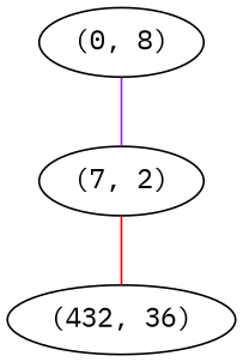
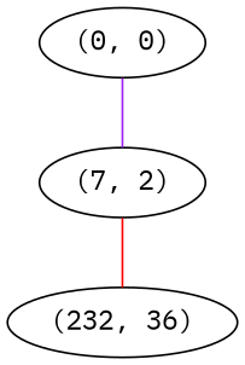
  graph {
    fontname="IBM Plex Mono"
    node [fontname="IBM Plex Mono"]
    edge [fontname="IBM Plex Mono"]
    n1 [label="(7, 2)"]
-   "(0, 0)" [label="(0, 8)"]
-   "(232, 36)" [label="(432, 36)"]
+   "(0, 0)"
+   "(232, 36)"
    n1 -- "(232, 36)" [color=red weight=1]
    "(0, 0)" -- n1 [color=purple weight=4]
  }
